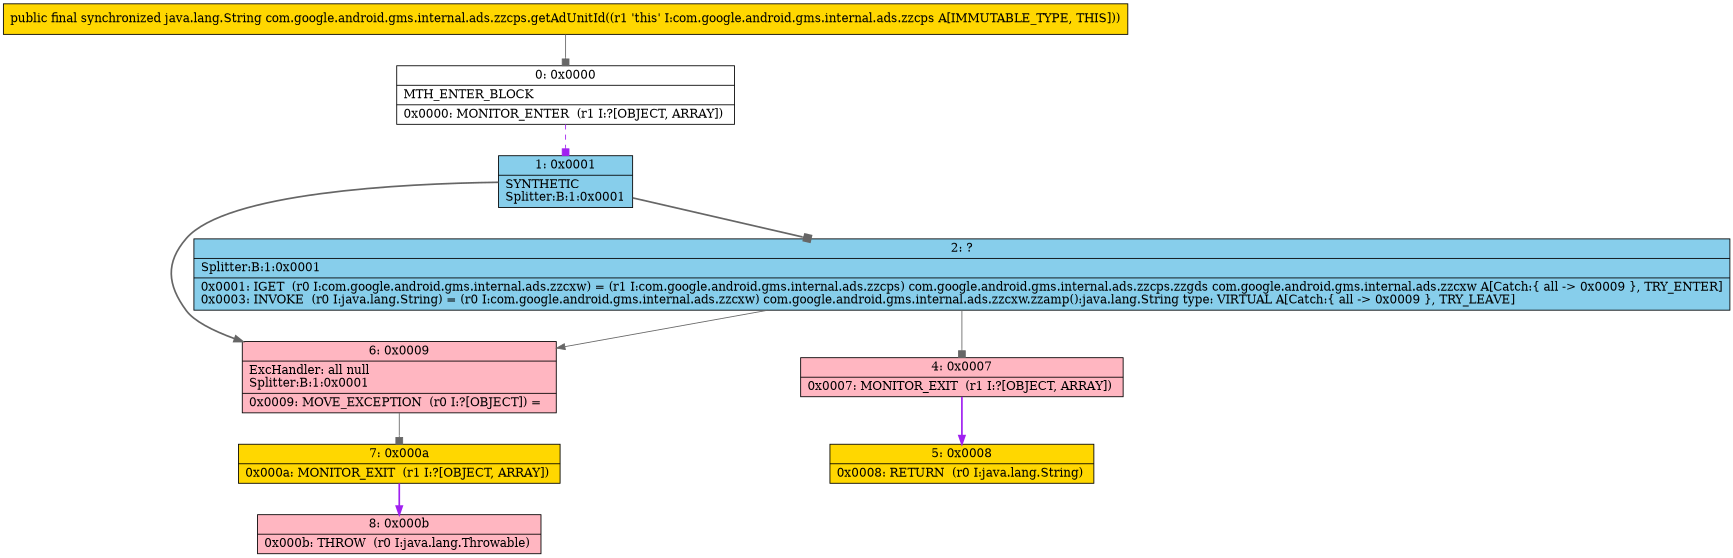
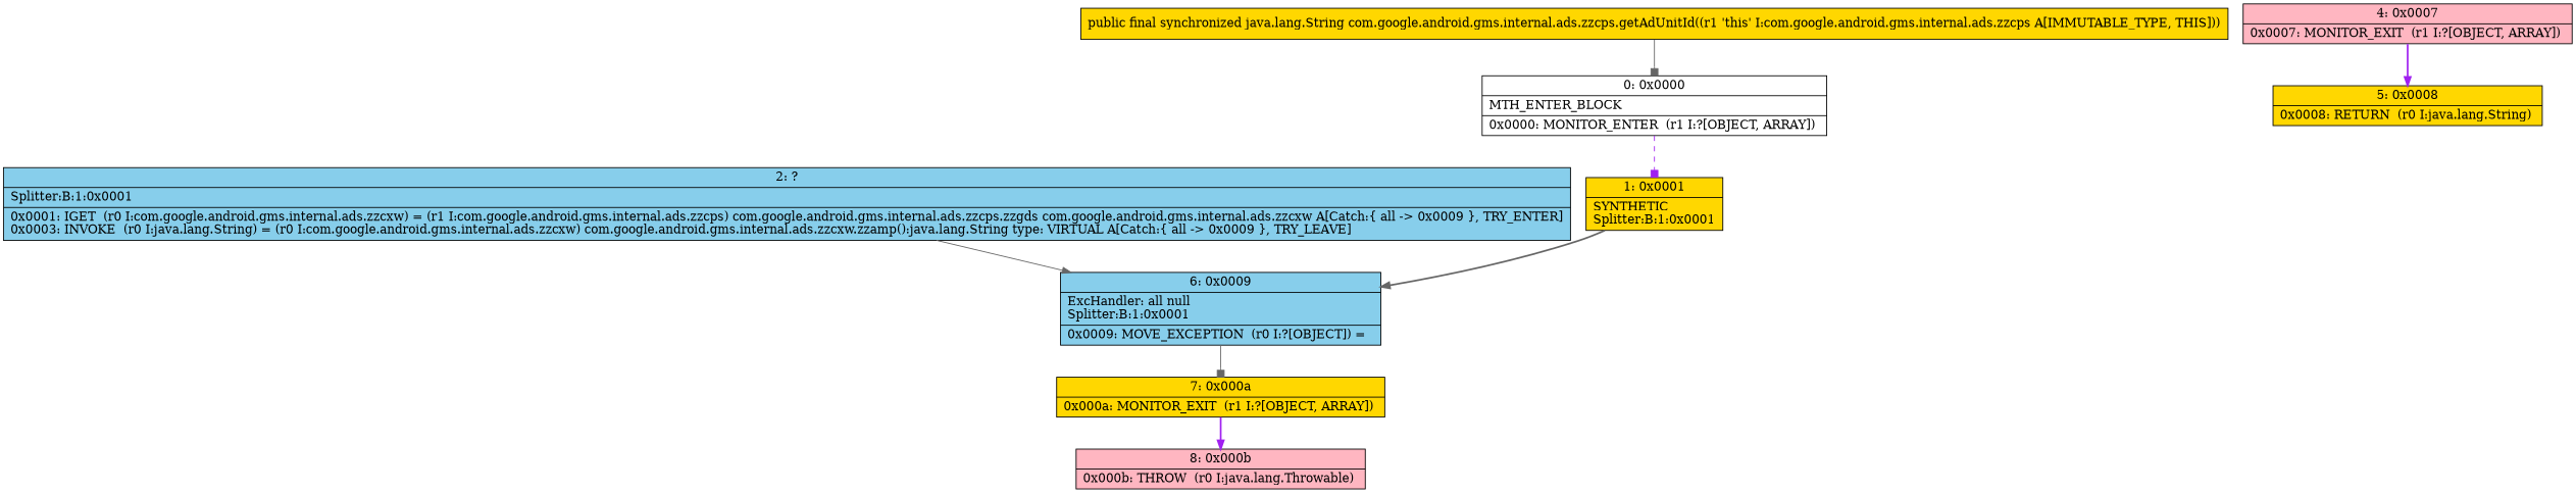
  digraph {
    node [fillcolor=lightpink shape=record style=filled]
    edge [arrowhead=box color=gray40 style=bold]
    n1 [fillcolor=white label="{0\:\ 0x0000|MTH_ENTER_BLOCK\l|0x0000: MONITOR_ENTER  (r1 I:?[OBJECT, ARRAY]) \l}"]
-   n2 [fillcolor=skyblue label="{1\:\ 0x0001|SYNTHETIC\lSplitter:B:1:0x0001\l}"]
+   n2 [fillcolor=gold label="{1\:\ 0x0001|SYNTHETIC\lSplitter:B:1:0x0001\l}"]
    n3 [fillcolor=skyblue label="{2\:\ ?|Splitter:B:1:0x0001\l|0x0001: IGET  (r0 I:com.google.android.gms.internal.ads.zzcxw) = (r1 I:com.google.android.gms.internal.ads.zzcps) com.google.android.gms.internal.ads.zzcps.zzgds com.google.android.gms.internal.ads.zzcxw A[Catch:\{ all \-\> 0x0009 \}, TRY_ENTER]\l0x0003: INVOKE  (r0 I:java.lang.String) = (r0 I:com.google.android.gms.internal.ads.zzcxw) com.google.android.gms.internal.ads.zzcxw.zzamp():java.lang.String type: VIRTUAL A[Catch:\{ all \-\> 0x0009 \}, TRY_LEAVE]\l}"]
-   n4 [label="{6\:\ 0x0009|ExcHandler: all null\lSplitter:B:1:0x0001\l|0x0009: MOVE_EXCEPTION  (r0 I:?[OBJECT]) =  \l}"]
+   n4 [fillcolor=skyblue label="{6\:\ 0x0009|ExcHandler: all null\lSplitter:B:1:0x0001\l|0x0009: MOVE_EXCEPTION  (r0 I:?[OBJECT]) =  \l}"]
    n5 [label="{4\:\ 0x0007|0x0007: MONITOR_EXIT  (r1 I:?[OBJECT, ARRAY]) \l}"]
    n6 [fillcolor=gold label="{7\:\ 0x000a|0x000a: MONITOR_EXIT  (r1 I:?[OBJECT, ARRAY]) \l}"]
    n7 [fillcolor=gold label="{5\:\ 0x0008|0x0008: RETURN  (r0 I:java.lang.String) \l}"]
    n8 [label="{8\:\ 0x000b|0x000b: THROW  (r0 I:java.lang.Throwable) \l}"]
    n9 [fillcolor=gold label="{public final synchronized java.lang.String com.google.android.gms.internal.ads.zzcps.getAdUnitId((r1 'this' I:com.google.android.gms.internal.ads.zzcps A[IMMUTABLE_TYPE, THIS])) }"]
    n1 -> n2 [color=purple style=dashed]
-   n2 -> n3
    n2 -> n4 [arrowhead=normal]
    n3 -> n4 [arrowhead=normal style=solid]
-   n3 -> n5 [style=solid]
    n4 -> n6 [style=solid]
    n5 -> n7 [arrowhead=normal color=purple]
    n6 -> n8 [arrowhead=normal color=purple]
    n9 -> n1 [style=solid]
  }
